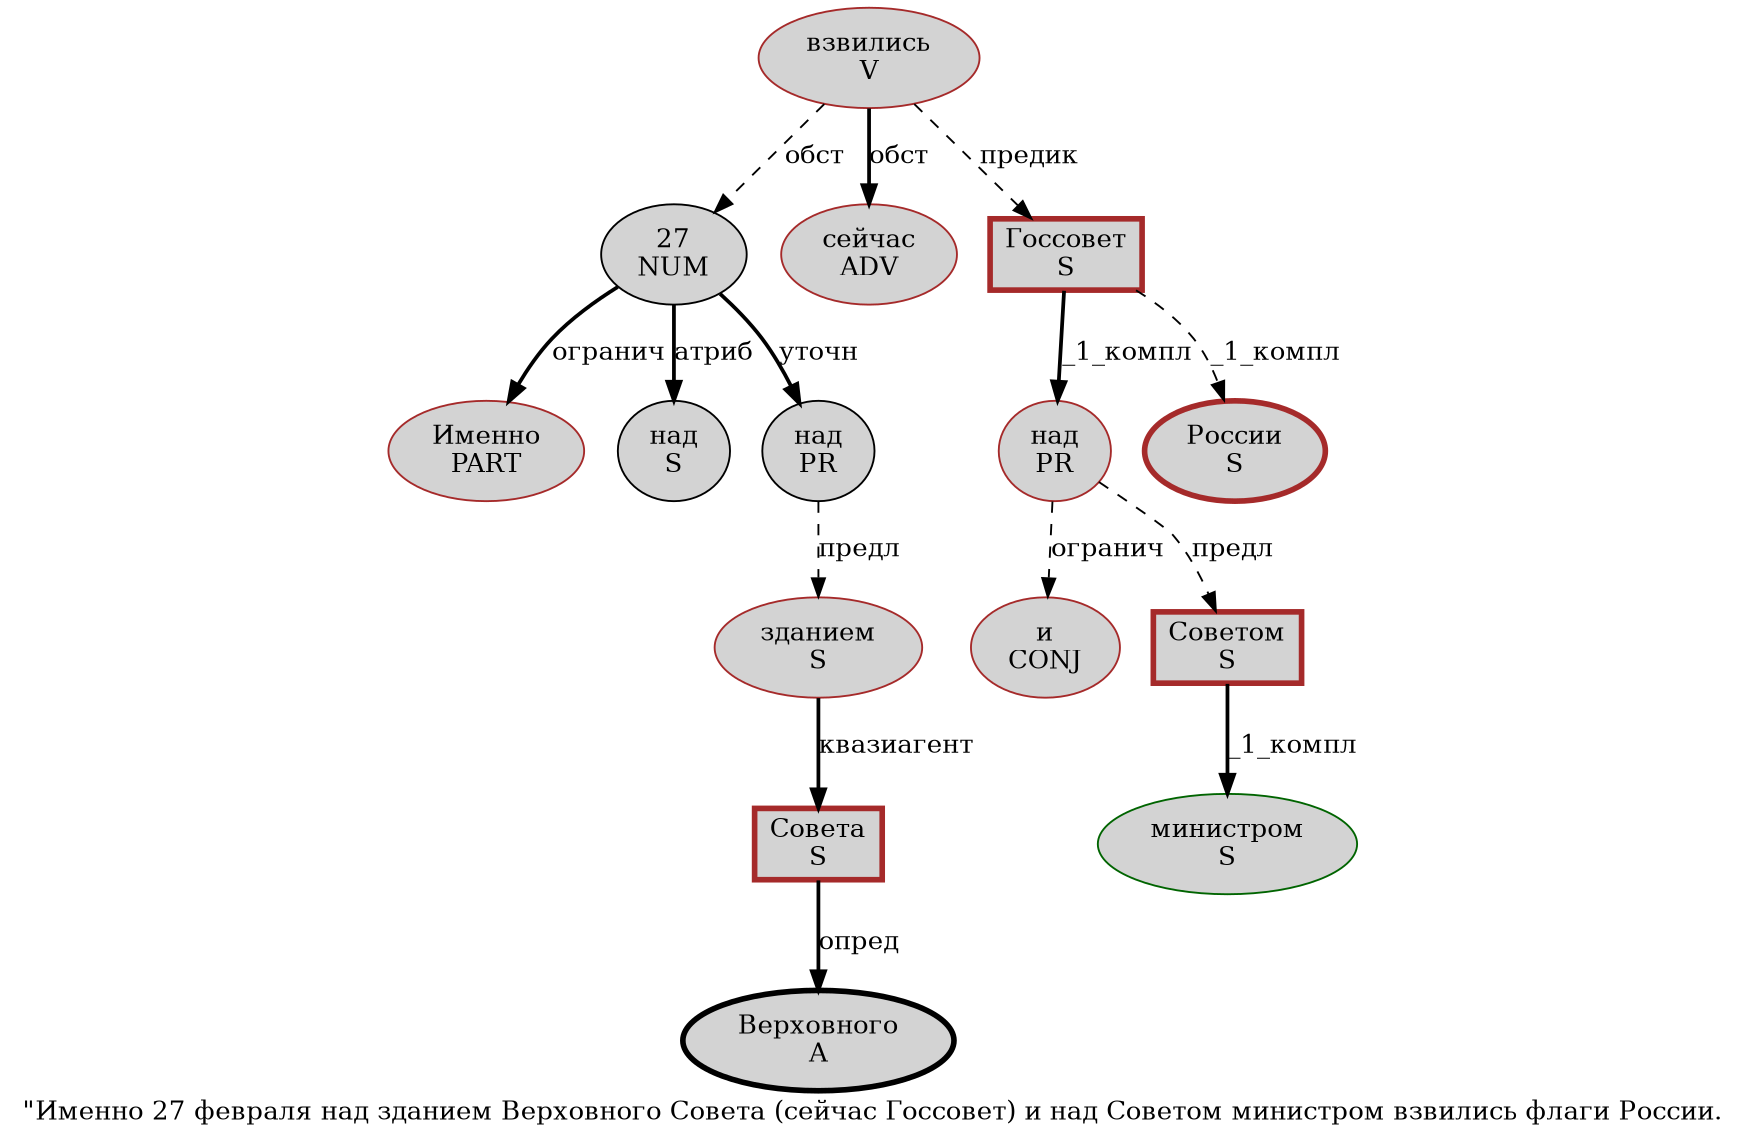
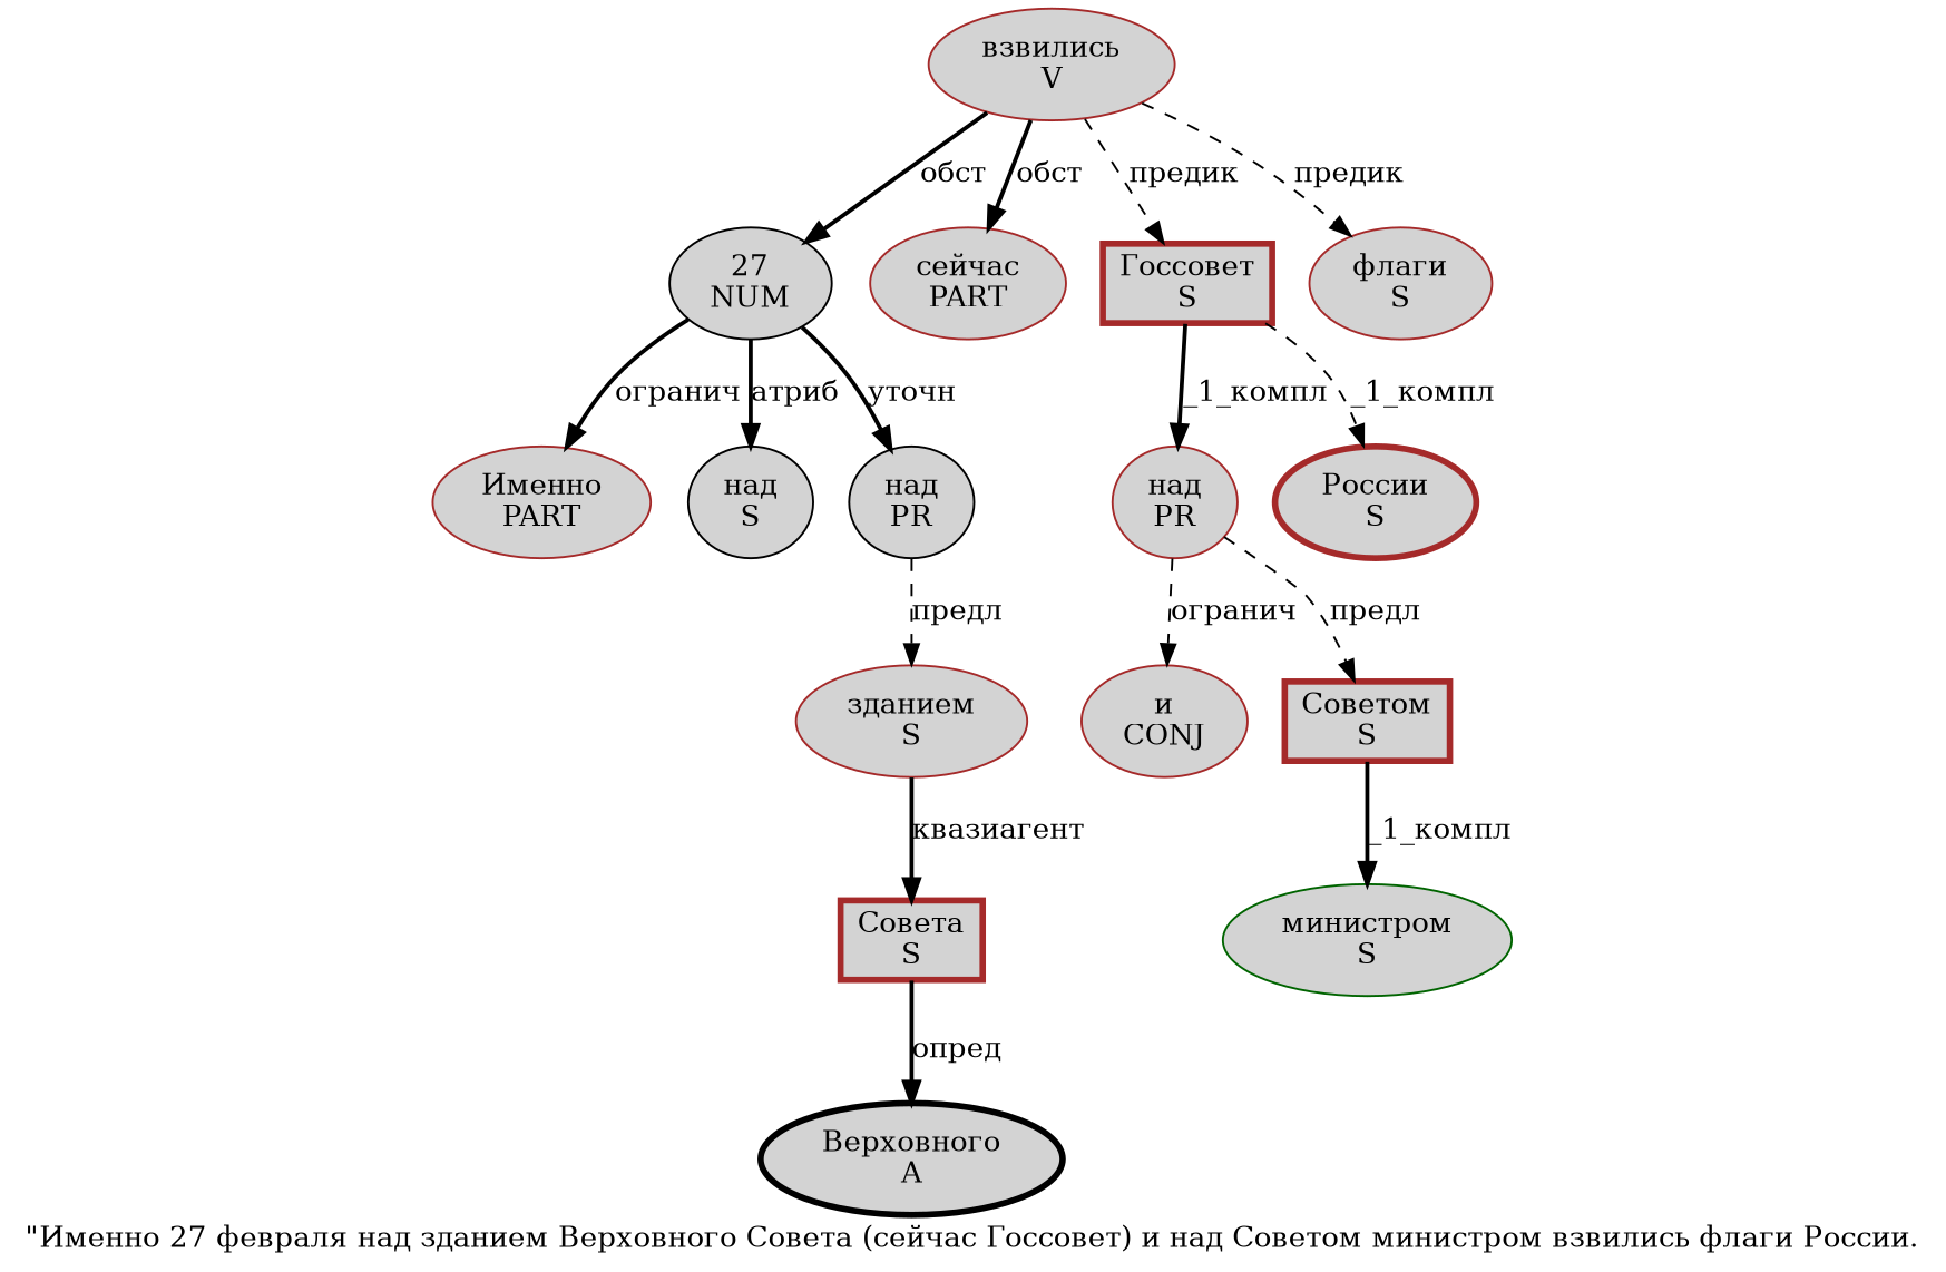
  digraph {
    label="\"Именно 27 февраля над зданием Верховного Совета (сейчас Госсовет) и над Советом министром взвились флаги России."
    node [color=brown fillcolor=lightgray penwidth=1 shape=ellipse style=filled]
    edge [style=bold]
    n1 [label="Именно\nPART"]
    n2 [color=black label="27\nNUM"]
    n3 [color=black label="над\nS"]
    n4 [color=black label="над\nPR"]
    n5 [label="зданием\nS"]
    n6 [label="Совета\nS" penwidth=3 shape=box]
    n7 [color=black label="Верховного\nA" penwidth=3]
-   n8 [label="сейчас\nADV"]
+   n8 [label="сейчас\nPART"]
    n9 [label="Госсовет\nS" penwidth=3 shape=box]
    n10 [label="над\nPR"]
    n11 [label="России\nS" penwidth=3]
    n12 [label="и\nCONJ"]
    n13 [label="Советом\nS" penwidth=3 shape=box]
    n14 [color=darkgreen label="министром\nS"]
    n15 [label="взвились\nV"]
+   n16 [label="флаги\nS"]
    n2 -> n1 [label="огранич"]
    n2 -> n3 [label="атриб"]
    n2 -> n4 [label="уточн"]
    n4 -> n5 [label="предл" style=dashed]
    n5 -> n6 [label="квазиагент"]
    n6 -> n7 [label="опред"]
    n9 -> n10 [label="_1_компл"]
    n9 -> n11 [label="_1_компл" style=dashed]
    n10 -> n12 [label="огранич" style=dashed]
    n10 -> n13 [label="предл" style=dashed]
    n13 -> n14 [label="_1_компл"]
-   n15 -> n2 [label="обст" style=dashed]
+   n15 -> n2 [label="обст"]
    n15 -> n8 [label="обст"]
    n15 -> n9 [label="предик" style=dashed]
+   n15 -> n16 [label="предик" style=dashed]
  }
